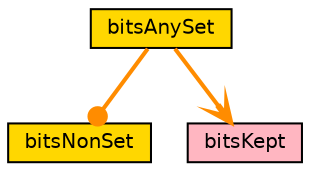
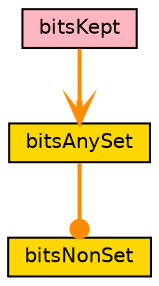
  digraph {
    rankdir=TB
    node [color=black fillcolor=gold fontname=Helvetica fontsize=10 shape=record style=filled]
    edge [color=darkorange fontname=Helvetica fontsize=10 labelfontname=Helvetica labelfontsize=10 style=bold]
    n1 [fontcolor=black height=0.2 label=bitsNonSet width=0.4]
    n2 [height=0.2 label=bitsAnySet width=0.4]
    n3 [fillcolor=lightpink height=0.2 label=bitsKept width=0.4]
    n2 -> n1 [arrowhead=dot]
-   n2 -> n3 [arrowhead=vee]
+   n3 -> n2 [arrowhead=vee]
  }
